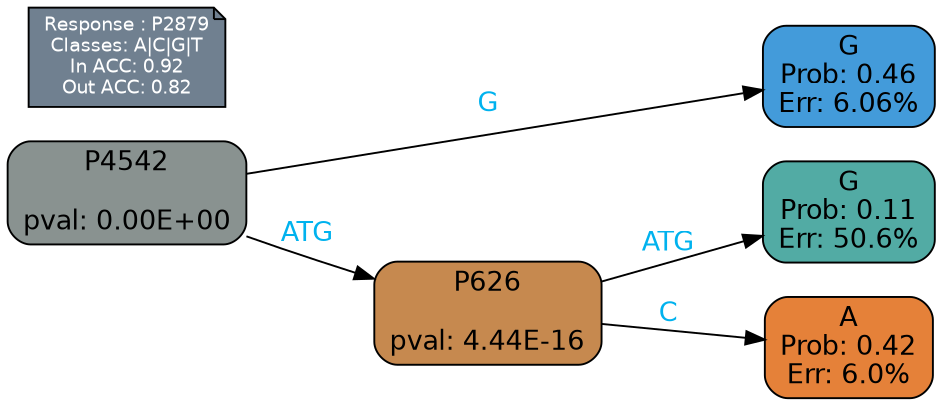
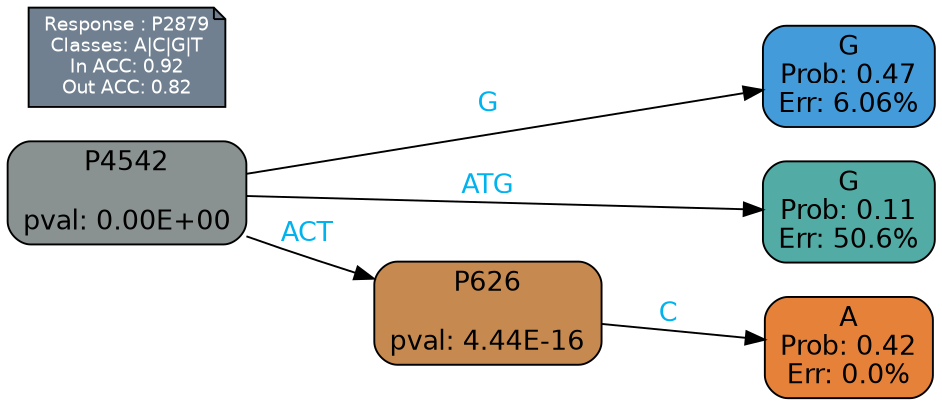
  digraph {
    rankdir=LR
    ranksep=equally
    splines=polylines
    node [color=black fontname=helvetica shape=box style="filled, rounded"]
    edge [fontcolor=deepskyblue2 fontname=helvetica]
    n1 [fillcolor="#52aba4" label="G\nProb: 0.11\nErr: 50.6%"]
-   n2 [fillcolor="#e58139" label="A\nProb: 0.42\nErr: 6.0%"]
-   n3 [fillcolor="#439bda" label="G\nProb: 0.46\nErr: 6.06%"]
+   n2 [fillcolor="#e58139" label="A\nProb: 0.42\nErr: 0.0%"]
+   n3 [fillcolor="#439bda" label="G\nProb: 0.47\nErr: 6.06%"]
    n4 [align=left fillcolor=slategray fontcolor=white fontsize=10 label="Response : P2879\nClasses: A|C|G|T\nIn ACC: 0.92\nOut ACC: 0.82\n" shape=note style=filled]
    n5 [fillcolor="#899290" label="P4542\n\npval: 0.00E+00"]
    n6 [fillcolor="#c6894f" label="P626\n\npval: 4.44E-16"]
    subgraph sub_1 {
      rank=same
      n1
      n2
      n3
    }
    subgraph sub_2 {
      rank=same
      n4
      n5
    }
    n5 -> n3 [label=G]
-   n5 -> n6 [label=ATG]
-   n6 -> n1 [label=ATG]
+   n5 -> n6 [label=ACT]
+   n5 -> n1 [label=ATG]
    n6 -> n2 [label=C]
  }
